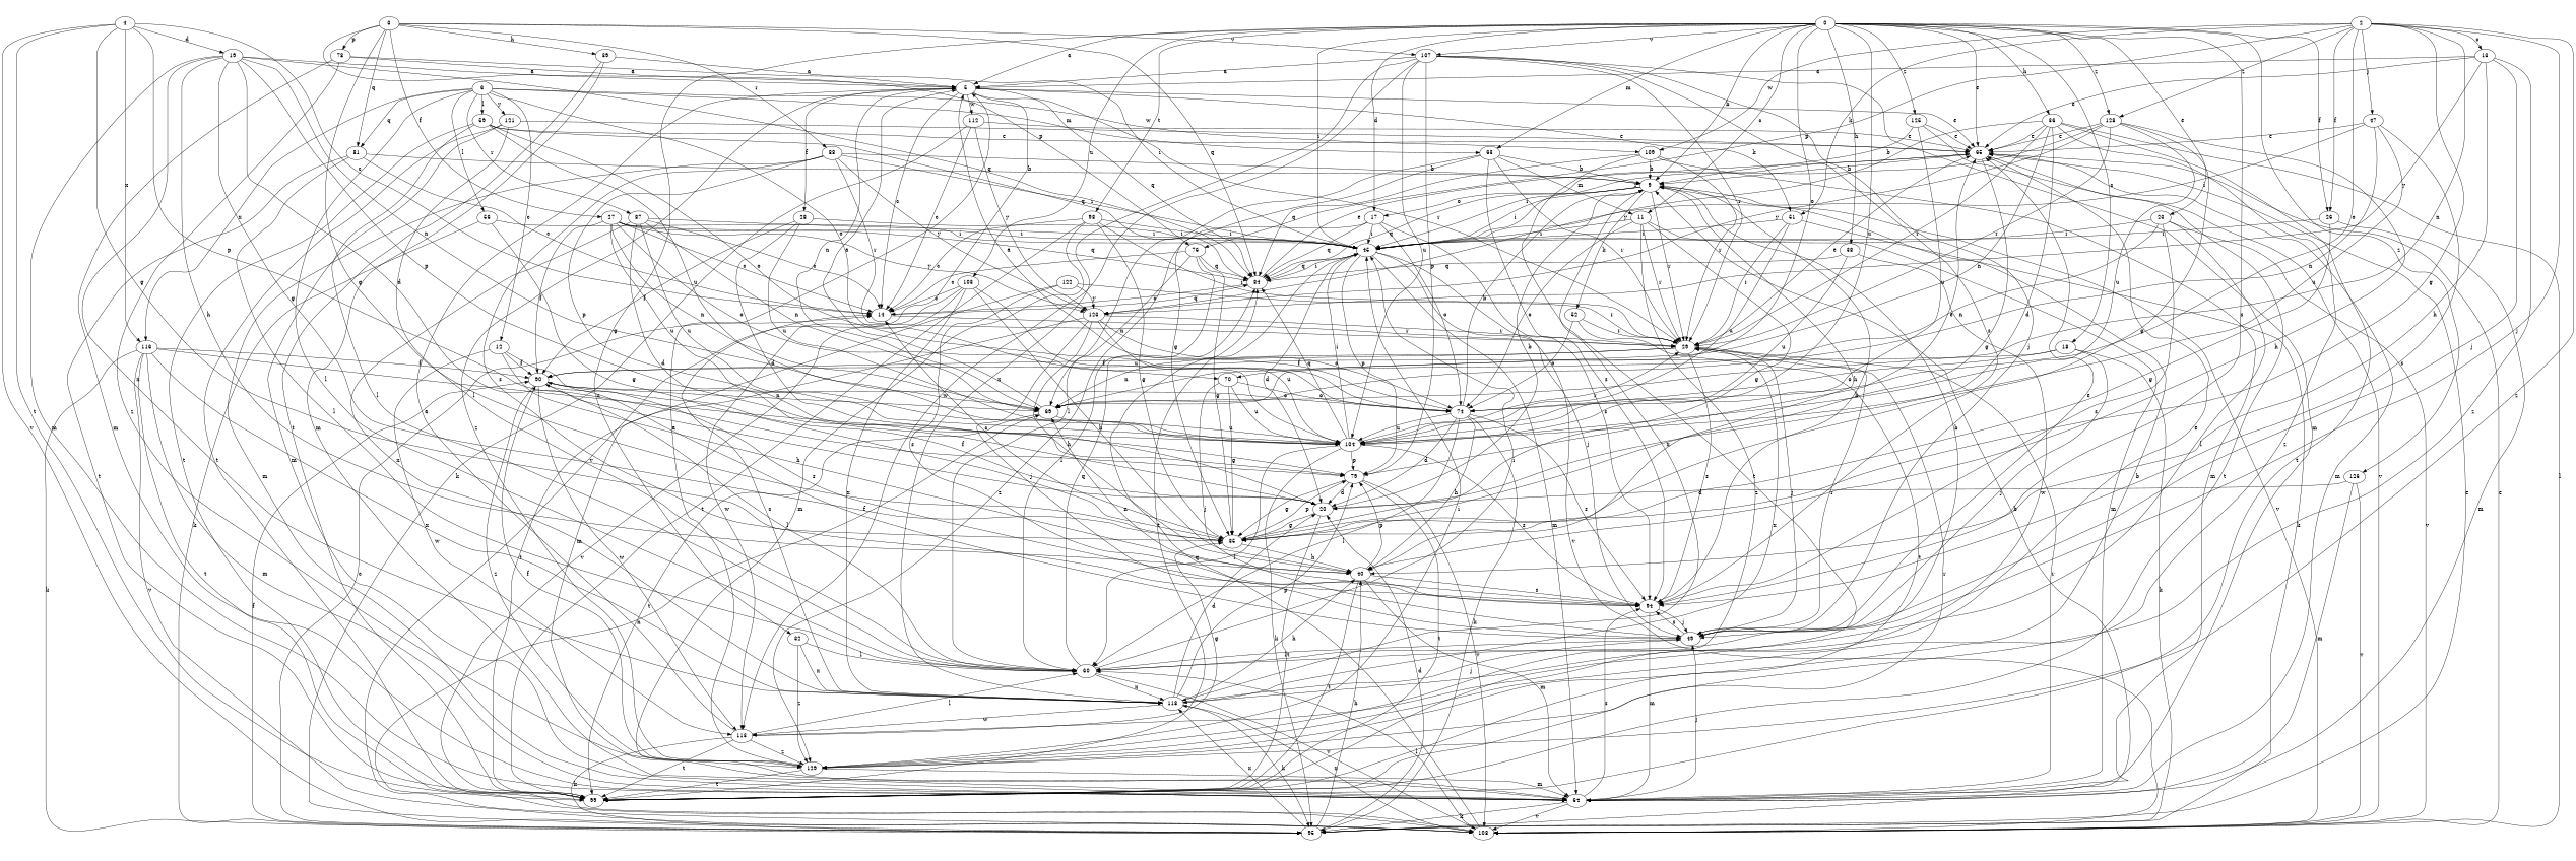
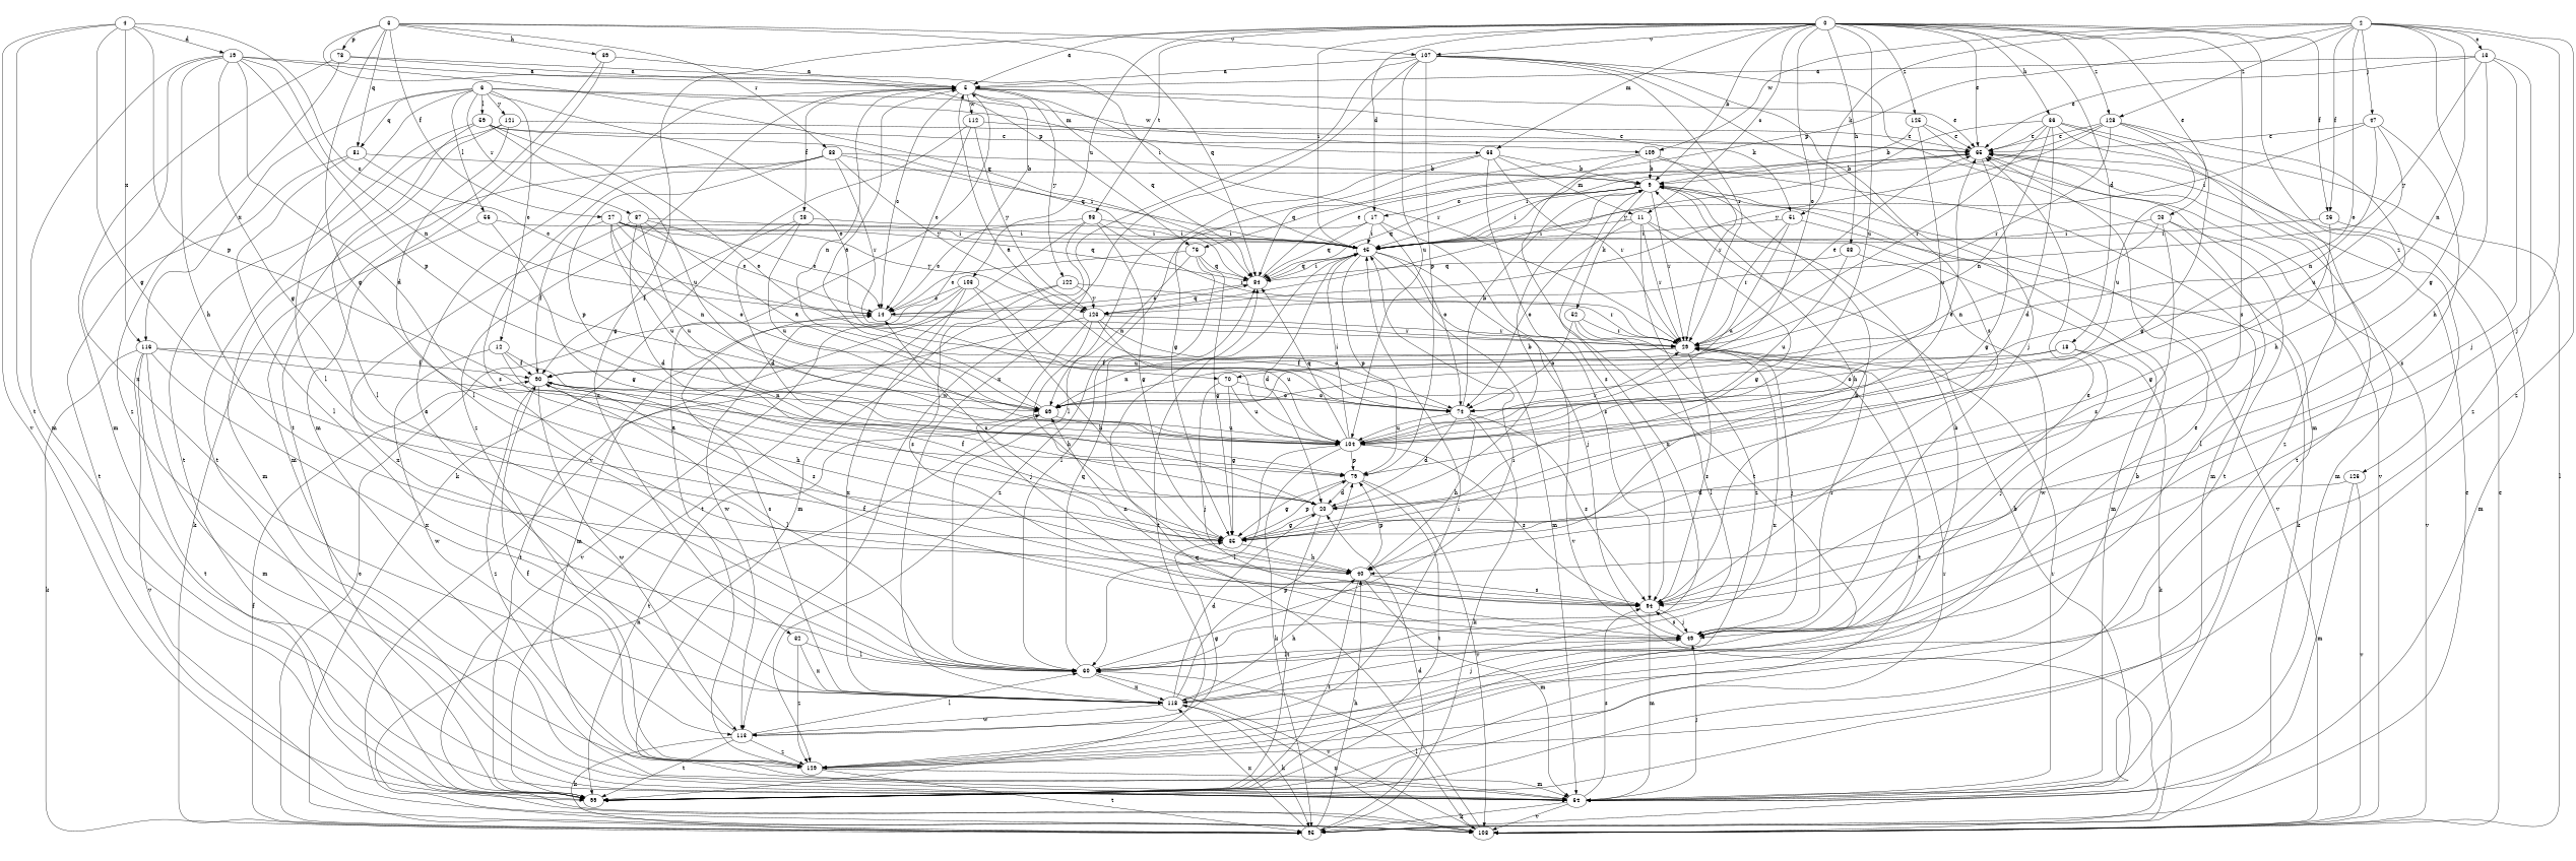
  strict digraph {
    0
    5
    9
    11
    17
    18
    23
    n8 [label=65]
    26
    32
    36
    38
    45
    63
    70
    94
    98
    103
    104
    107
    125
    126
    128
    51
    69
    129
    84
    14
    108
    28
    n31 [label=29]
    112
    122
    40
    52
    118
    35
    74
    64
    49
    n41 [label=90]
    n42 [label=95]
    60
    99
    123
    20
    113
    79
    n49 [label=6]
    12
    56
    59
    81
    87
    109
    116
    121
    2
    13
    47
    76
    3
    27
    39
    78
    88
    4
    19
    0 -> 5 [label=a]
    0 -> 9 [label=b]
    0 -> 11 [label=c]
    0 -> 17 [label=d]
-   0 -> 18 [label=c]
+   0 -> 18 [label=d]
    0 -> 23 [label=e]
    0 -> n8 [label=e]
    0 -> 26 [label=f]
    0 -> 32 [label=g]
    0 -> 36 [label=h]
    0 -> 38 [label=h]
    0 -> 45 [label=i]
    0 -> 63 [label=m]
    0 -> 70 [label=o]
    0 -> 94 [label=s]
    0 -> 98 [label=t]
    0 -> 103 [label=u]
    0 -> 104 [label=u]
    0 -> 107 [label=v]
    0 -> 125 [label=z]
    0 -> 126 [label=z]
    0 -> 128 [label=z]
    5 -> n8 [label=e]
    5 -> 51 [label=k]
    5 -> 69 [label=n]
    5 -> 129 [label=z]
    5 -> 84 [label=q]
    5 -> 14 [label=c]
    5 -> 108 [label=v]
    5 -> 28 [label=f]
    5 -> n31 [label=r]
    5 -> 112 [label=w]
+   5 -> 122 [label=y]
    9 -> 17 [label=o]
    9 -> 45 [label=i]
    9 -> 84 [label=q]
    9 -> 108 [label=v]
    9 -> n31 [label=r]
    9 -> 40 [label=h]
    9 -> 52 [label=k]
    9 -> 118 [label=x]
    11 -> 45 [label=i]
    11 -> 129 [label=z]
    11 -> n31 [label=r]
    11 -> 35 [label=g]
    11 -> 74 [label=o]
    11 -> 64 [label=m]
    17 -> 45 [label=i]
    17 -> 94 [label=s]
    17 -> 129 [label=z]
    17 -> 84 [label=q]
    17 -> 74 [label=o]
    18 -> 74 [label=o]
    18 -> 49 [label=j]
    18 -> n41 [label=f]
    18 -> n42 [label=k]
    23 -> 45 [label=i]
    23 -> 94 [label=s]
    23 -> 69 [label=n]
    23 -> 108 [label=v]
    23 -> 60 [label=l]
    n8 -> 9 [label=b]
    n8 -> 45 [label=i]
    n8 -> 35 [label=g]
    n8 -> 64 [label=m]
    n8 -> 99 [label=t]
    26 -> 45 [label=i]
    26 -> 35 [label=g]
    26 -> 64 [label=m]
    32 -> 129 [label=z]
    32 -> 118 [label=x]
    32 -> 60 [label=l]
    36 -> n8 [label=e]
    36 -> 69 [label=n]
    36 -> 129 [label=z]
    36 -> 108 [label=l]
    36 -> n31 [label=r]
    36 -> 99 [label=t]
    36 -> 123 [label=y]
    36 -> 20 [label=d]
    38 -> 104 [label=u]
    38 -> 84 [label=q]
    38 -> 113 [label=w]
    45 -> 84 [label=q]
    45 -> 108 [label=v]
    45 -> 64 [label=m]
    45 -> 49 [label=j]
    45 -> 99 [label=t]
    45 -> 20 [label=d]
    45 -> 79 [label=p]
    63 -> 9 [label=b]
    63 -> 11 [label=m]
    63 -> 94 [label=s]
    63 -> n31 [label=r]
    63 -> 35 [label=g]
    63 -> 60 [label=l]
    70 -> 104 [label=u]
    70 -> 35 [label=g]
    70 -> 74 [label=o]
    70 -> 49 [label=j]
    94 -> 9 [label=b]
    94 -> 69 [label=n]
    94 -> 64 [label=m]
    94 -> 49 [label=j]
    98 -> 45 [label=i]
    98 -> 14 [label=c]
    98 -> n31 [label=r]
    98 -> 35 [label=g]
    98 -> 64 [label=m]
    98 -> 99 [label=t]
    103 -> 104 [label=u]
    103 -> 14 [label=c]
    103 -> 108 [label=v]
    103 -> 40 [label=h]
    103 -> 118 [label=x]
    103 -> 113 [label=w]
    104 -> 45 [label=i]
    104 -> 94 [label=s]
    104 -> 84 [label=q]
    104 -> n31 [label=r]
    104 -> n42 [label=k]
    104 -> 60 [label=l]
    104 -> 79 [label=p]
    107 -> 5 [label=a]
    107 -> 94 [label=s]
    107 -> 104 [label=u]
    107 -> n31 [label=r]
    107 -> 118 [label=x]
    107 -> 64 [label=m]
    107 -> 49 [label=j]
    107 -> 113 [label=w]
    107 -> 79 [label=p]
    125 -> 9 [label=b]
    125 -> n8 [label=e]
    125 -> 104 [label=u]
    125 -> 108 [label=v]
    126 -> 108 [label=v]
    126 -> 64 [label=m]
    126 -> 20 [label=d]
    128 -> n8 [label=e]
    128 -> 45 [label=i]
    128 -> 104 [label=u]
    128 -> n31 [label=r]
    128 -> 40 [label=h]
    128 -> 35 [label=g]
    128 -> 123 [label=y]
    51 -> 45 [label=i]
    51 -> 104 [label=u]
    51 -> n31 [label=r]
    51 -> n42 [label=k]
    69 -> 5 [label=a]
    69 -> 104 [label=u]
    69 -> 99 [label=t]
    129 -> 5 [label=a]
    129 -> 9 [label=b]
    129 -> 45 [label=i]
    129 -> 64 [label=m]
    129 -> n41 [label=f]
-   129 -> 99 [label=t]
+   129 -> n42 [label=t]
    84 -> n8 [label=e]
    84 -> 45 [label=i]
    84 -> 14 [label=c]
    14 -> 84 [label=q]
    14 -> n31 [label=r]
    108 -> n8 [label=e]
    108 -> 69 [label=n]
    108 -> 84 [label=q]
    108 -> 118 [label=x]
    108 -> 60 [label=l]
    28 -> 45 [label=i]
    28 -> 104 [label=u]
    28 -> n41 [label=f]
    28 -> 20 [label=d]
    n31 -> n8 [label=e]
    n31 -> 94 [label=s]
    n31 -> 69 [label=n]
    n31 -> 118 [label=x]
    n31 -> 49 [label=j]
    n31 -> n41 [label=f]
    112 -> n8 [label=e]
    112 -> 14 [label=c]
    112 -> n42 [label=k]
    112 -> 123 [label=y]
    122 -> 94 [label=s]
    122 -> n31 [label=r]
    122 -> 64 [label=m]
    122 -> 123 [label=y]
    40 -> 94 [label=s]
    40 -> 64 [label=m]
    40 -> 99 [label=t]
    40 -> 79 [label=p]
    52 -> n31 [label=r]
    52 -> 74 [label=o]
    52 -> 99 [label=t]
    118 -> n8 [label=e]
    118 -> 14 [label=c]
    118 -> 40 [label=h]
    118 -> 49 [label=j]
    118 -> n42 [label=k]
    118 -> 20 [label=d]
    118 -> 113 [label=w]
    118 -> 79 [label=p]
    35 -> 14 [label=c]
    35 -> 40 [label=h]
    35 -> 79 [label=p]
    74 -> 5 [label=a]
    74 -> 9 [label=b]
    74 -> 94 [label=s]
    74 -> 104 [label=u]
    74 -> 40 [label=h]
    74 -> n42 [label=k]
-   74 -> 60 [label=l]
+   52 -> 60 [label=l]
    74 -> 20 [label=d]
    64 -> 94 [label=s]
    64 -> 108 [label=v]
    64 -> n31 [label=r]
    64 -> 49 [label=j]
    64 -> n42 [label=k]
    49 -> n8 [label=e]
    49 -> 94 [label=s]
    49 -> n31 [label=r]
    49 -> n41 [label=f]
    49 -> 60 [label=l]
    n41 -> 69 [label=n]
    n41 -> 129 [label=z]
    n41 -> 74 [label=o]
    n41 -> 60 [label=l]
    n41 -> 113 [label=w]
    n42 -> 9 [label=b]
    n42 -> n8 [label=e]
    n42 -> 14 [label=c]
    n42 -> 40 [label=h]
    n42 -> 118 [label=x]
    n42 -> n41 [label=f]
    n42 -> 20 [label=d]
    60 -> 9 [label=b]
    60 -> 45 [label=i]
    60 -> 84 [label=q]
    60 -> 108 [label=v]
    60 -> 118 [label=x]
    99 -> n31 [label=r]
    123 -> 104 [label=u]
    123 -> n31 [label=r]
    123 -> 40 [label=h]
    123 -> 74 [label=o]
    123 -> 49 [label=j]
    123 -> 99 [label=t]
    20 -> 9 [label=b]
    20 -> 35 [label=g]
    20 -> n41 [label=f]
    20 -> 99 [label=t]
    113 -> 5 [label=a]
    113 -> 129 [label=z]
    113 -> 35 [label=g]
    113 -> n42 [label=k]
    113 -> 60 [label=l]
    113 -> 99 [label=t]
    79 -> n8 [label=e]
    79 -> 108 [label=v]
    79 -> 35 [label=g]
    79 -> 99 [label=t]
    79 -> 20 [label=d]
    n49 -> 63 [label=m]
    n49 -> 70 [label=o]
    n49 -> 60 [label=l]
    n49 -> 12 [label=c]
    n49 -> 56 [label=l]
    n49 -> 59 [label=l]
    n49 -> 81 [label=q]
    n49 -> 87 [label=r]
    n49 -> 109 [label=w]
    n49 -> 116 [label=x]
    n49 -> 121 [label=y]
    12 -> 94 [label=s]
    12 -> 40 [label=h]
    12 -> n41 [label=f]
    12 -> 113 [label=w]
    56 -> 45 [label=i]
    56 -> 35 [label=g]
    56 -> n42 [label=k]
    59 -> n8 [label=e]
    59 -> 104 [label=u]
    59 -> 84 [label=q]
    59 -> 74 [label=o]
    59 -> 60 [label=l]
    59 -> 99 [label=t]
    81 -> 9 [label=b]
    81 -> 14 [label=c]
    81 -> 60 [label=l]
    81 -> 99 [label=t]
    87 -> 45 [label=i]
    87 -> 104 [label=u]
-   87 -> 69 [label=n]
+   87 -> 69 [label=a]
    87 -> 14 [label=c]
    87 -> 118 [label=x]
    87 -> 20 [label=d]
    109 -> 9 [label=b]
    109 -> 84 [label=q]
    109 -> n31 [label=r]
    109 -> 64 [label=m]
    109 -> 99 [label=t]
    116 -> 104 [label=u]
    116 -> 108 [label=v]
    116 -> 118 [label=x]
    116 -> 64 [label=m]
    116 -> n41 [label=f]
    116 -> n42 [label=k]
    116 -> 99 [label=t]
    121 -> n8 [label=e]
    121 -> 64 [label=m]
    121 -> 60 [label=l]
    121 -> 99 [label=t]
    2 -> 26 [label=f]
    2 -> 128 [label=z]
    2 -> 51 [label=k]
    2 -> 69 [label=n]
    2 -> 129 [label=z]
    2 -> 35 [label=g]
    2 -> 74 [label=o]
    2 -> 49 [label=j]
    2 -> 109 [label=w]
    2 -> 13 [label=c]
    2 -> 47 [label=j]
    2 -> 76 [label=p]
    13 -> 5 [label=a]
    13 -> n8 [label=e]
    13 -> 129 [label=z]
    13 -> 40 [label=h]
    13 -> 49 [label=j]
    13 -> 123 [label=y]
    47 -> n8 [label=e]
    47 -> 45 [label=i]
    47 -> 94 [label=s]
    47 -> 104 [label=u]
    47 -> 69 [label=n]
    76 -> 69 [label=n]
    76 -> 84 [label=q]
    76 -> 14 [label=c]
    76 -> 35 [label=g]
    76 -> 60 [label=l]
    3 -> 107 [label=v]
    3 -> 84 [label=q]
    3 -> 35 [label=g]
    3 -> 81 [label=q]
    3 -> 76 [label=p]
    3 -> 27 [label=f]
    3 -> 39 [label=h]
    3 -> 78 [label=p]
    3 -> 88 [label=r]
    27 -> 45 [label=i]
    27 -> 104 [label=u]
    27 -> 69 [label=n]
    27 -> 84 [label=q]
    27 -> 14 [label=c]
    27 -> 74 [label=o]
    27 -> n41 [label=f]
    27 -> 123 [label=y]
    39 -> 5 [label=a]
    39 -> 64 [label=m]
    39 -> 99 [label=t]
    78 -> 5 [label=a]
    78 -> 45 [label=i]
    78 -> 129 [label=z]
    78 -> 64 [label=m]
    88 -> 9 [label=b]
    88 -> 45 [label=i]
    88 -> 94 [label=s]
    88 -> n31 [label=r]
    88 -> 64 [label=m]
    88 -> 123 [label=y]
    88 -> 79 [label=p]
    4 -> 14 [label=c]
    4 -> 108 [label=v]
    4 -> 35 [label=g]
    4 -> 99 [label=t]
    4 -> 79 [label=p]
    4 -> 116 [label=x]
    4 -> 19 [label=d]
    19 -> 5 [label=a]
    19 -> 69 [label=n]
    19 -> 84 [label=q]
    19 -> 40 [label=h]
    19 -> 118 [label=x]
    19 -> 35 [label=g]
    19 -> 64 [label=m]
    19 -> 20 [label=d]
    19 -> 79 [label=p]
  }
